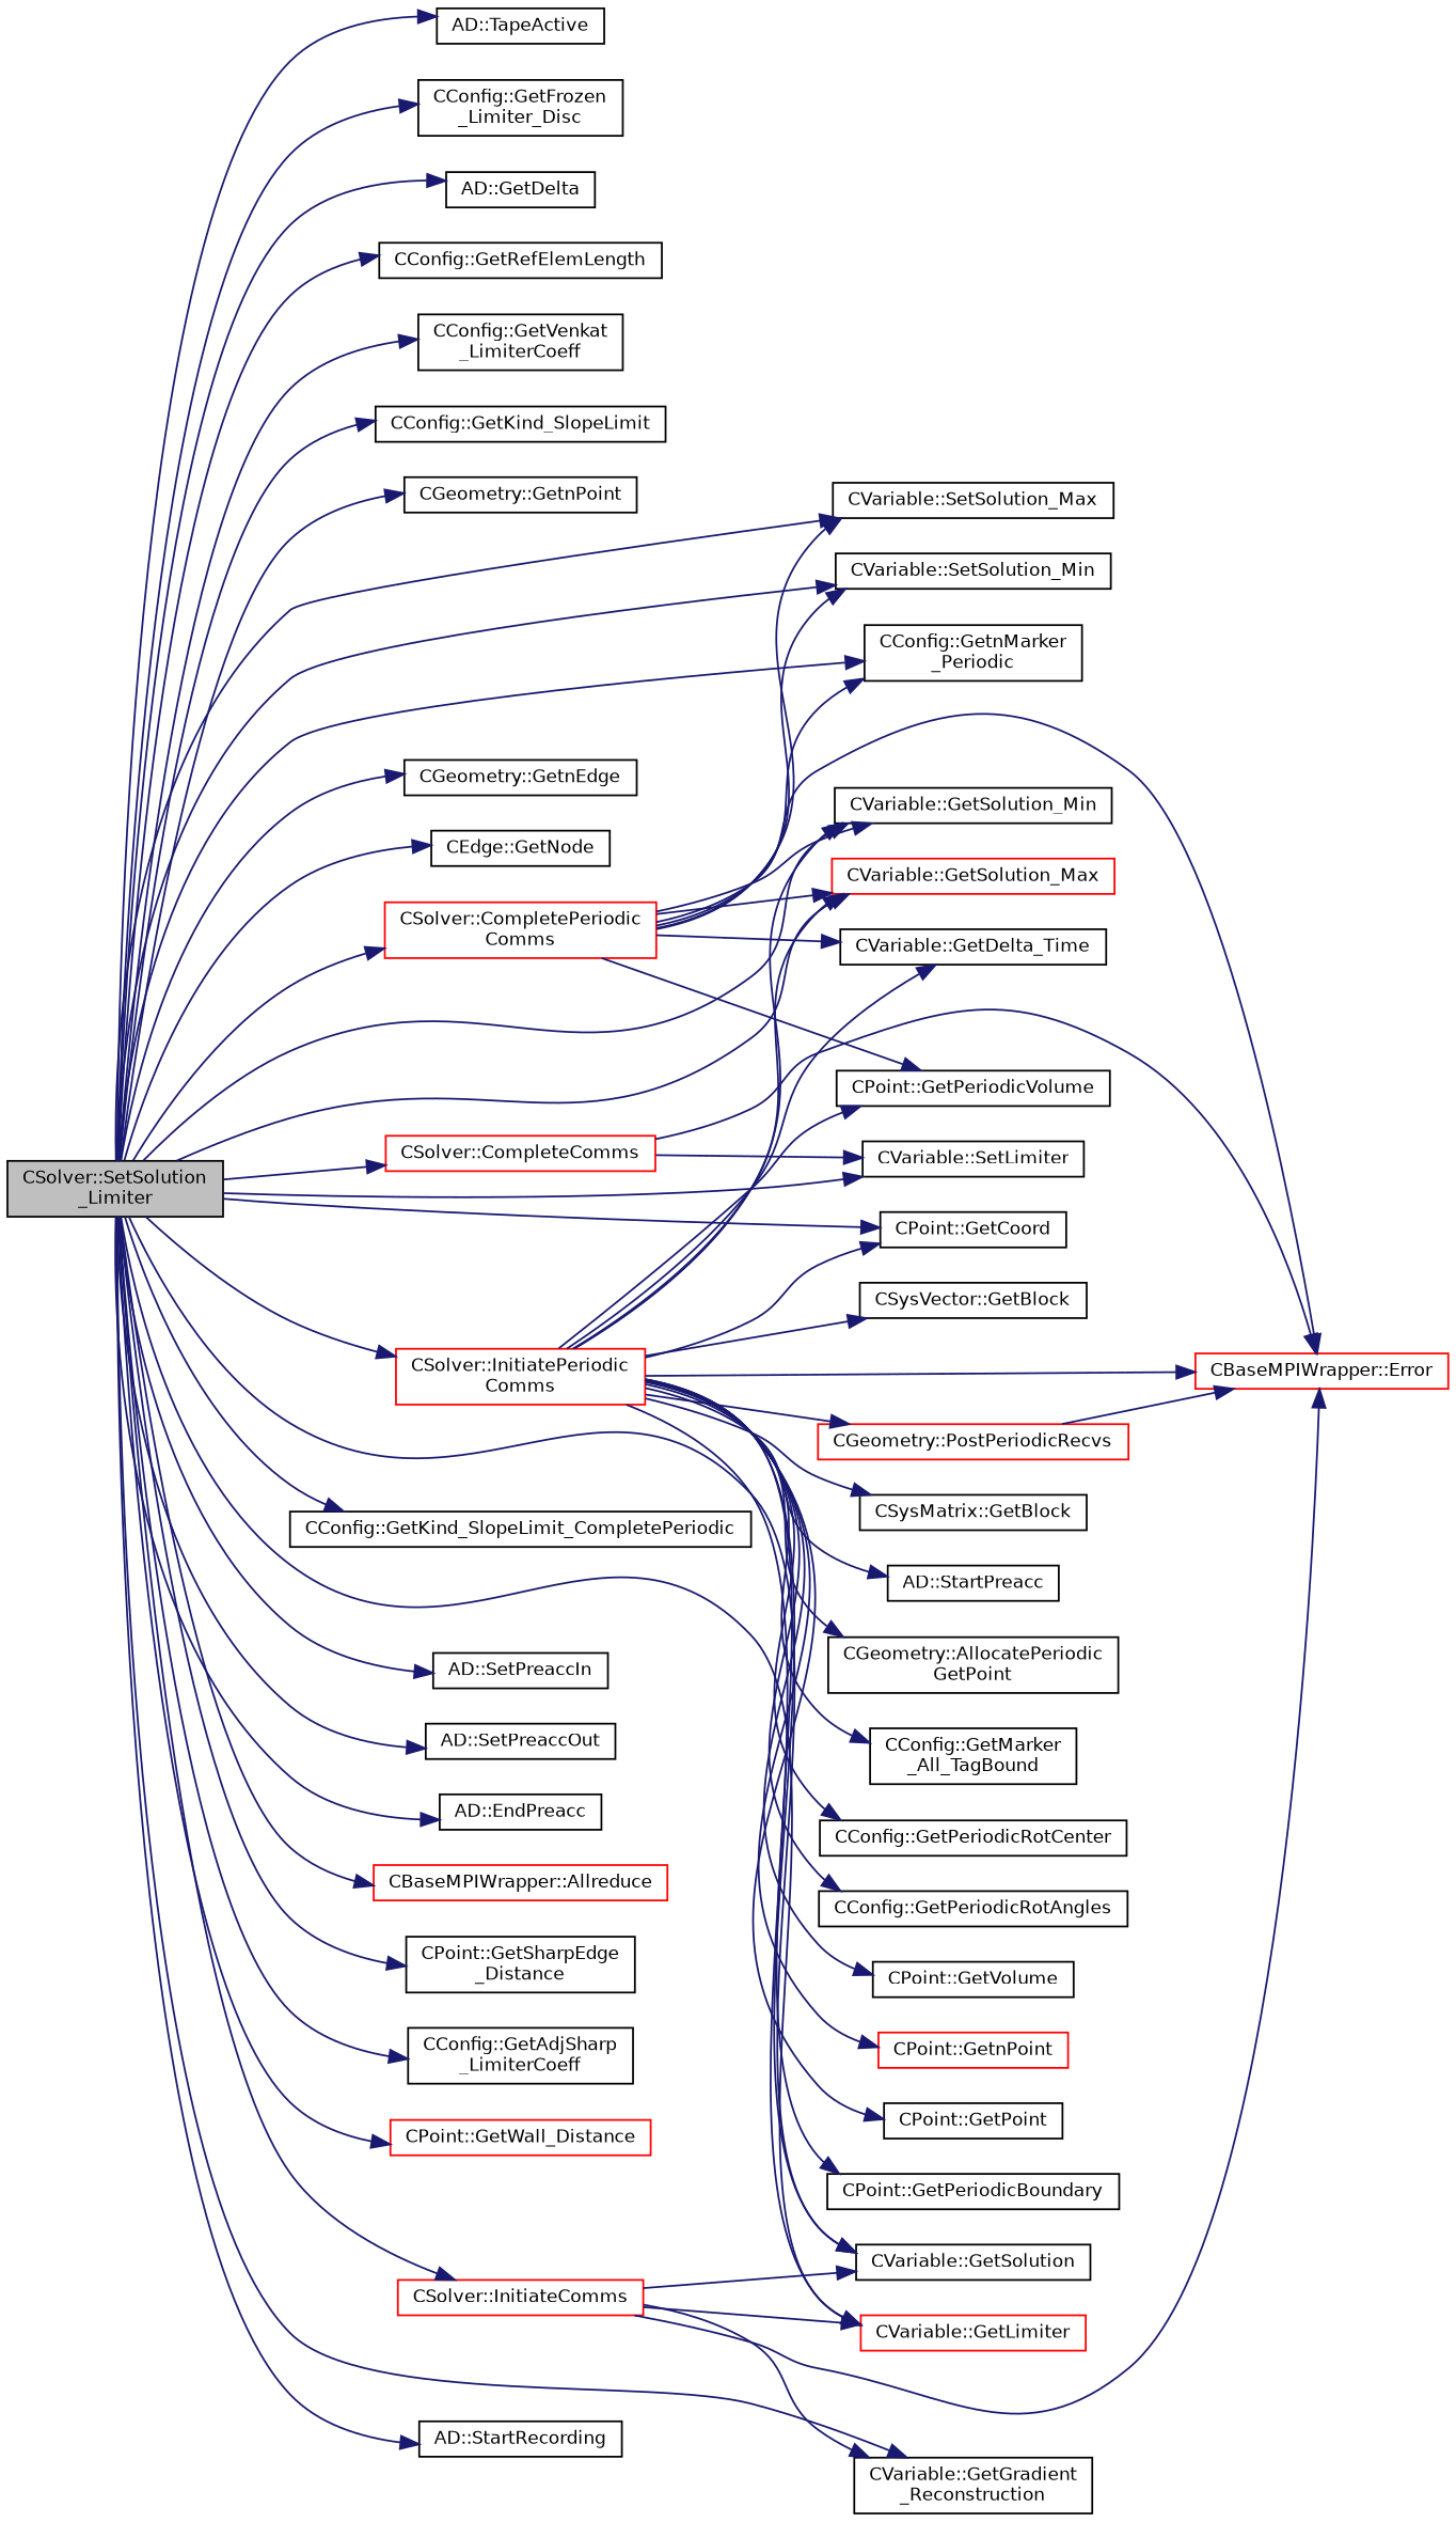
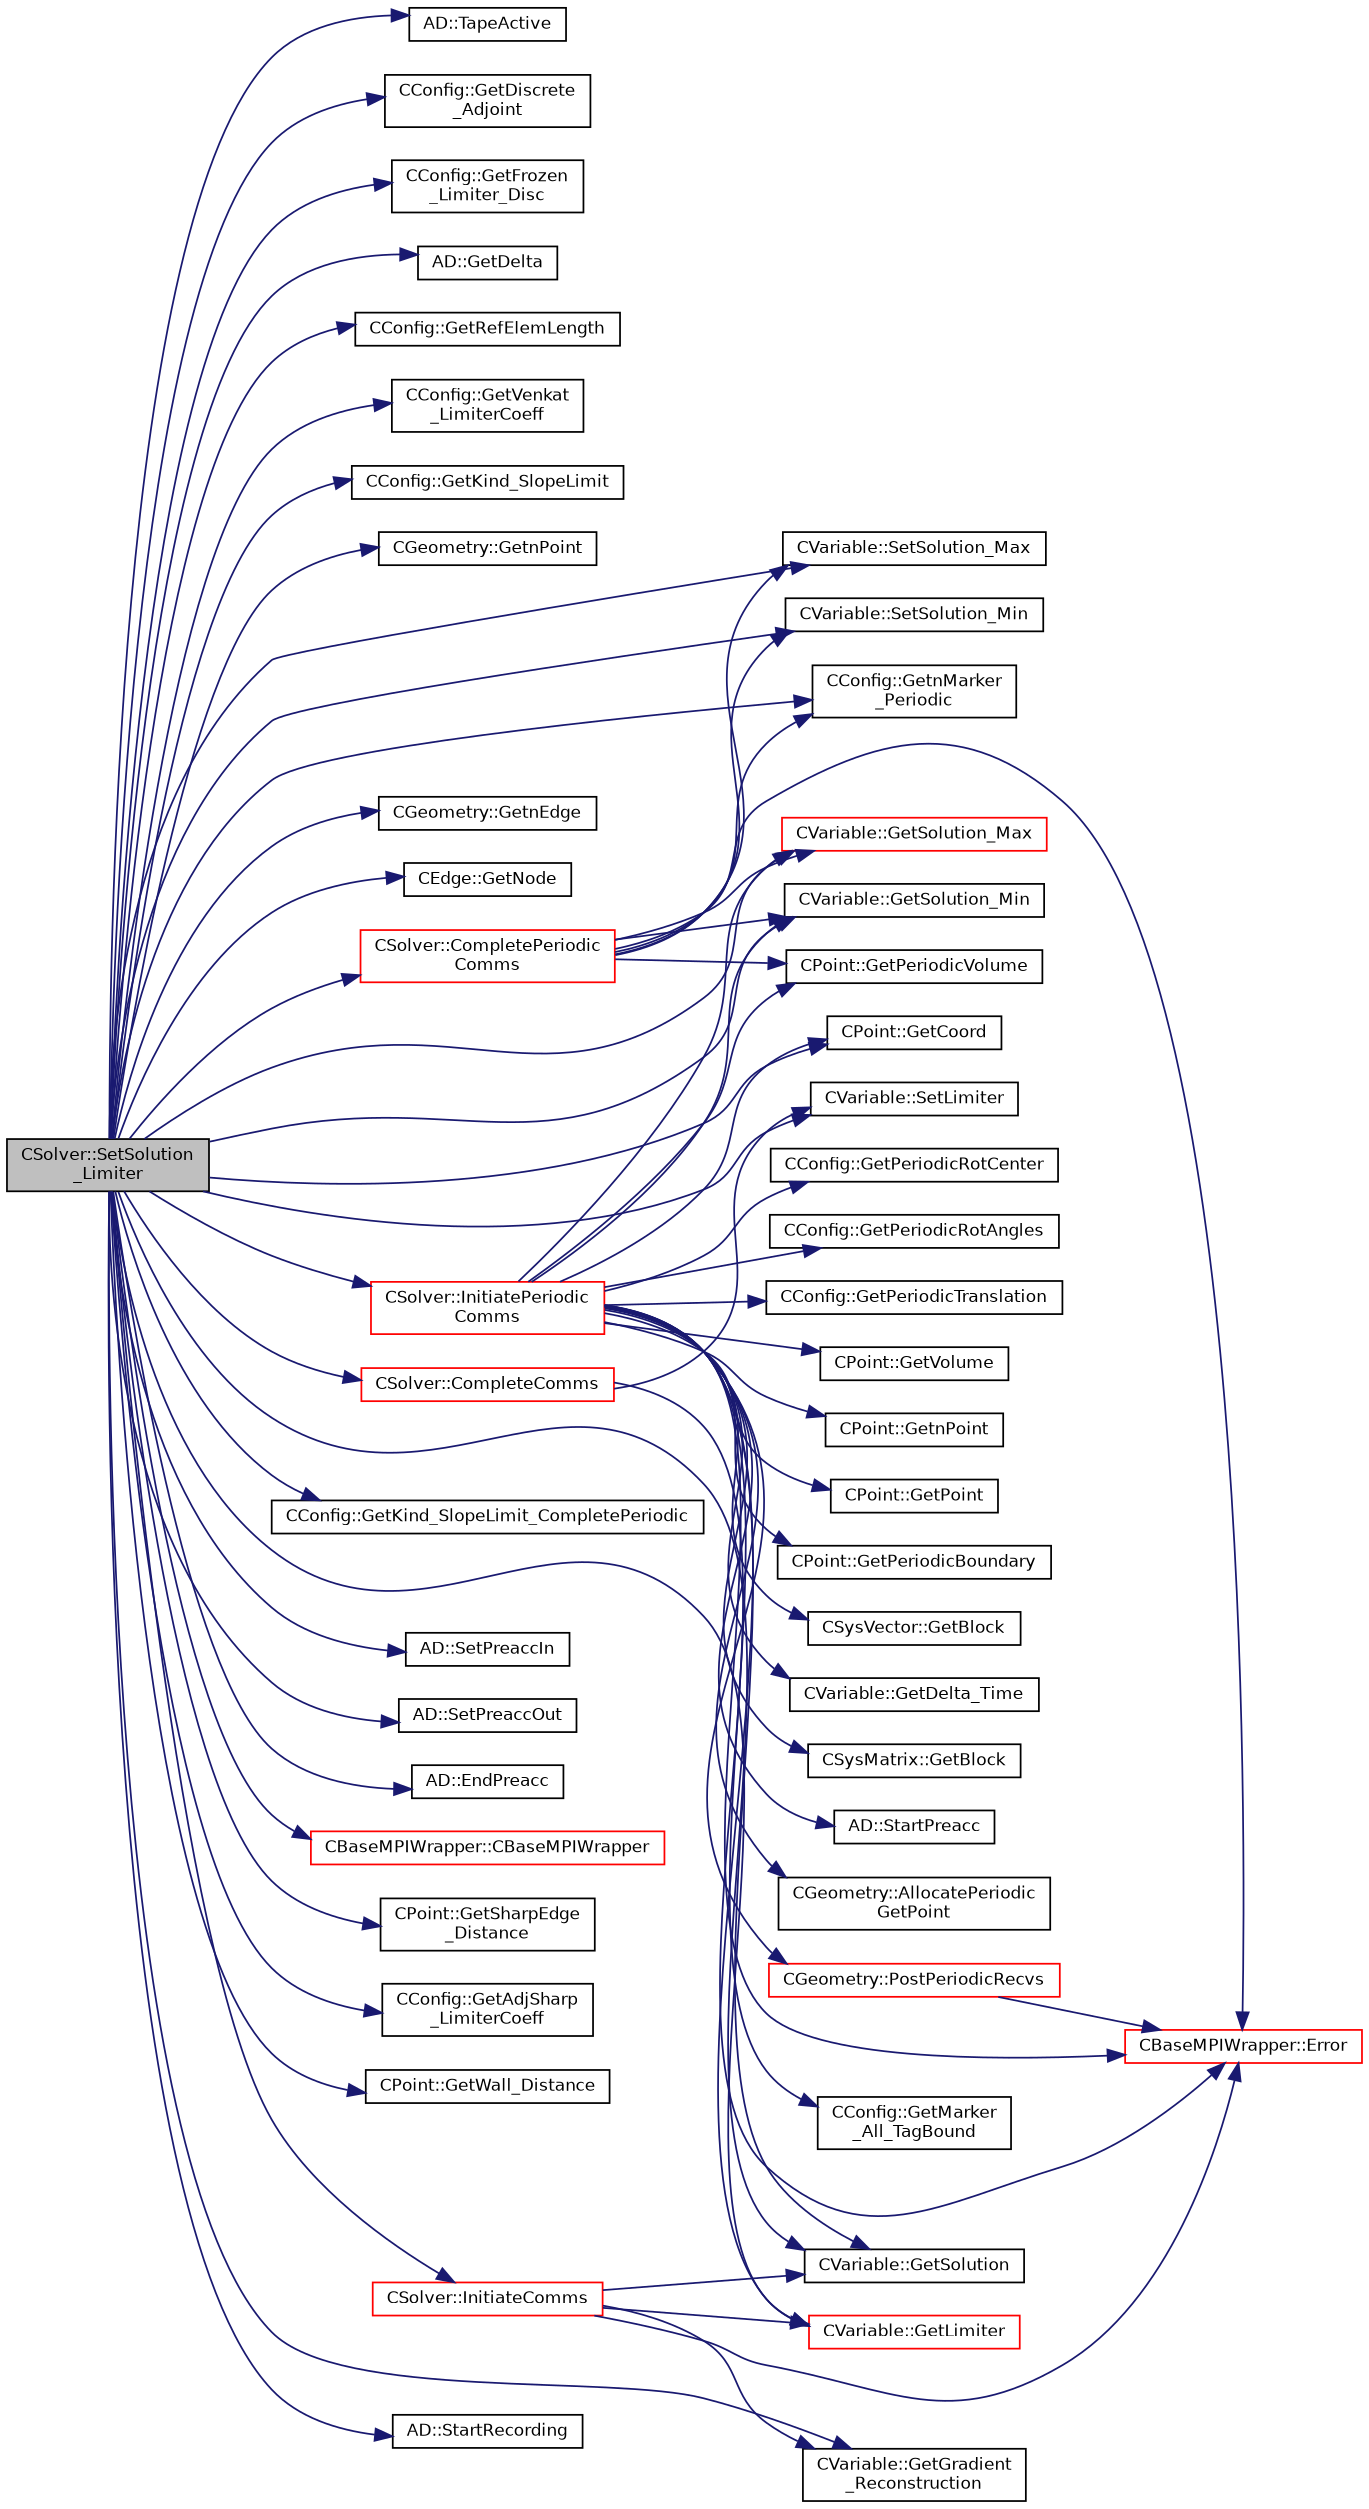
  digraph {
    rankdir=LR
    node [color=black fillcolor=white fontname=Helvetica fontsize=10 shape=record style=filled]
    edge [color=midnightblue fontname=Helvetica fontsize=10 labelfontname=Helvetica labelfontsize=10 style=solid]
    n1 [fillcolor=grey75 fontcolor=black height=0.2 label="CSolver::SetSolution\l_Limiter" width=0.4]
    n2 [height=0.2 label="AD::TapeActive" width=0.4]
+   n3 [height=0.2 label="CConfig::GetDiscrete\l_Adjoint" width=0.4]
    n4 [height=0.2 label="CConfig::GetFrozen\l_Limiter_Disc" width=0.4]
    n5 [height=0.2 label="AD::GetDelta" width=0.4]
    n6 [height=0.2 label="CConfig::GetRefElemLength" width=0.4]
    n7 [height=0.2 label="CConfig::GetVenkat\l_LimiterCoeff" width=0.4]
    n8 [height=0.2 label="CConfig::GetKind_SlopeLimit" width=0.4]
    n9 [height=0.2 label="CGeometry::GetnPoint" width=0.4]
    n10 [height=0.2 label="CVariable::SetLimiter" width=0.4]
    n11 [height=0.2 label="CVariable::SetSolution_Max" width=0.4]
    n12 [height=0.2 label="CVariable::SetSolution_Min" width=0.4]
    n13 [height=0.2 label="CGeometry::GetnEdge" width=0.4]
    n14 [height=0.2 label="CEdge::GetNode" width=0.4]
    n15 [height=0.2 label="CVariable::GetSolution" width=0.4]
    n16 [height=0.2 label="CVariable::GetSolution_Min" width=0.4]
    n17 [color=red height=0.2 label="CVariable::GetSolution_Max" width=0.4]
    n18 [height=0.2 label="CConfig::GetnMarker\l_Periodic" width=0.4]
    n19 [color=red height=0.2 label="CSolver::InitiatePeriodic\lComms" width=0.4]
    n20 [height=0.2 label="CPoint::GetCoord" width=0.4]
    n21 [color=red height=0.2 label="CVariable::GetLimiter" width=0.4]
    n22 [color=red height=0.2 label="CSolver::CompletePeriodic\lComms" width=0.4]
    n23 [height=0.2 label="CConfig::GetKind_SlopeLimit_CompletePeriodic" width=0.4]
    n24 [height=0.2 label="CVariable::GetGradient\l_Reconstruction" width=0.4]
    n25 [height=0.2 label="AD::SetPreaccIn" width=0.4]
    n26 [height=0.2 label="AD::SetPreaccOut" width=0.4]
    n27 [height=0.2 label="AD::EndPreacc" width=0.4]
-   n28 [color=red height=0.2 label="CBaseMPIWrapper::Allreduce" width=0.4]
+   n28 [color=red height=0.2 label="CBaseMPIWrapper::CBaseMPIWrapper" width=0.4]
    n29 [height=0.2 label="CPoint::GetSharpEdge\l_Distance" width=0.4]
    n30 [height=0.2 label="CConfig::GetAdjSharp\l_LimiterCoeff" width=0.4]
-   n31 [color=red height=0.2 label="CPoint::GetWall_Distance" width=0.4]
+   n31 [height=0.2 label="CPoint::GetWall_Distance" width=0.4]
    n32 [color=red height=0.2 label="CSolver::InitiateComms" width=0.4]
    n33 [color=red height=0.2 label="CSolver::CompleteComms" width=0.4]
    n34 [height=0.2 label="AD::StartRecording" width=0.4]
    n35 [height=0.2 label="AD::StartPreacc" width=0.4]
    n36 [color=red height=0.2 label="CBaseMPIWrapper::Error" width=0.4]
    n37 [height=0.2 label="CGeometry::AllocatePeriodic\lGetPoint" width=0.4]
    n38 [color=red height=0.2 label="CGeometry::PostPeriodicRecvs" width=0.4]
    n39 [height=0.2 label="CConfig::GetMarker\l_All_TagBound" width=0.4]
    n40 [height=0.2 label="CConfig::GetPeriodicRotCenter" width=0.4]
    n41 [height=0.2 label="CConfig::GetPeriodicRotAngles" width=0.4]
+   n42 [height=0.2 label="CConfig::GetPeriodicTranslation" width=0.4]
    n43 [height=0.2 label="CPoint::GetVolume" width=0.4]
    n44 [height=0.2 label="CPoint::GetPeriodicVolume" width=0.4]
-   n45 [color=red height=0.2 label="CPoint::GetnPoint" width=0.4]
+   n45 [height=0.2 label="CPoint::GetnPoint" width=0.4]
    n46 [height=0.2 label="CPoint::GetPoint" width=0.4]
    n47 [height=0.2 label="CPoint::GetPeriodicBoundary" width=0.4]
    n48 [height=0.2 label="CSysVector::GetBlock" width=0.4]
    n49 [height=0.2 label="CVariable::GetDelta_Time" width=0.4]
    n50 [height=0.2 label="CSysMatrix::GetBlock" width=0.4]
    n1 -> n2
+   n1 -> n3
    n1 -> n4
    n1 -> n5
    n1 -> n6
    n1 -> n7
    n1 -> n8
    n1 -> n9
    n1 -> n10
    n1 -> n11
    n1 -> n12
    n1 -> n13
    n1 -> n14
    n1 -> n15
    n1 -> n16
    n1 -> n17
    n1 -> n18
    n1 -> n19
    n1 -> n20
    n1 -> n21
    n1 -> n22
    n1 -> n23
    n1 -> n24
    n1 -> n25
    n1 -> n26
    n1 -> n27
    n1 -> n28
    n1 -> n29
    n1 -> n30
    n1 -> n31
    n1 -> n32
    n1 -> n33
    n1 -> n34
    n19 -> n15
    n19 -> n16
    n19 -> n17
    n19 -> n20
    n19 -> n21
    n19 -> n35
    n19 -> n36
    n19 -> n37
    n19 -> n38
    n19 -> n39
    n19 -> n40
    n19 -> n41
+   n19 -> n42
    n19 -> n43
    n19 -> n44
    n19 -> n45
    n19 -> n46
    n19 -> n47
    n19 -> n48
    n19 -> n49
    n19 -> n50
    n22 -> n11
    n22 -> n12
    n22 -> n16
    n22 -> n17
    n22 -> n18
    n22 -> n36
    n22 -> n44
-   n22 -> n49
    n32 -> n15
    n32 -> n21
    n32 -> n24
    n32 -> n36
    n33 -> n10
    n33 -> n36
    n38 -> n36
  }
